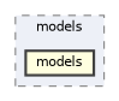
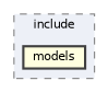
  digraph {
    compound=true
    rankdir=LR
    n1 [color=grey25 fillcolor=lightyellow fontname=Helvetica fontsize=10 height=0.2 label=models shape=box style="filled,bold" width=0.4]
    subgraph cluster_1 {
      bgcolor="#edf0f7"
      fontname=Helvetica
      fontsize=10
-     label=models
+     label=include
      pencolor=grey50
      style="filled,dashed"
      n1
    }
  }
